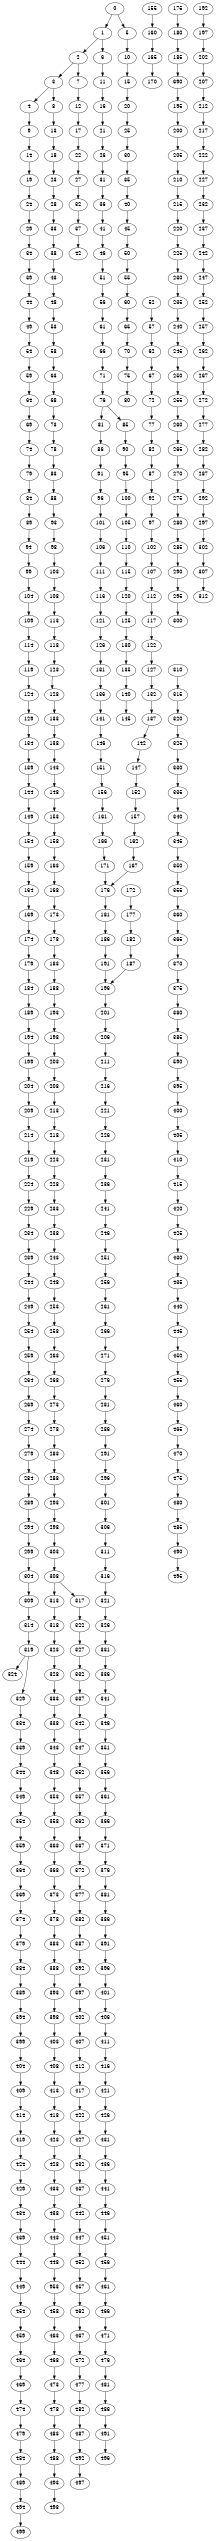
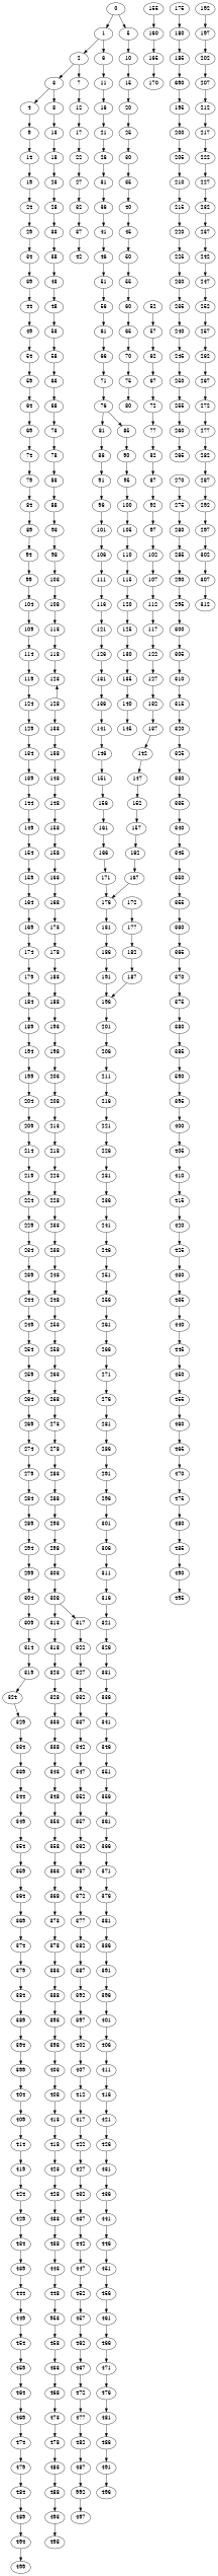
  digraph {
    0
    1
    5
    2
    6
    10
    3
    7
    11
    15
    4
    8
    12
    16
    20
    9
    13
    17
    21
    25
    14
    18
    22
    26
    30
    19
    23
    27
    31
    35
    24
    28
    32
    36
    40
    29
    33
    37
    41
    45
    34
    38
    42
    46
    50
    39
    43
    51
    55
    44
    48
    56
    60
    49
    53
    52
    57
    61
    65
    54
    58
    62
    66
    70
    59
    63
    67
    71
    75
    64
    68
    72
    76
    80
    69
    73
    77
    81
    85
    74
    78
    82
    86
    90
    79
    83
    87
    91
    95
    84
    88
    92
    96
    100
    89
    93
    97
    101
    105
    94
    98
    102
    106
    110
    99
    103
    107
    111
    115
    104
    108
    112
    116
    120
    109
    113
    117
    121
    125
    114
    118
    122
    126
    130
    119
    123
    127
    131
    135
    124
    128
    132
    136
    140
    129
    133
    137
    141
    145
    134
    138
    142
    146
    139
    143
    147
    151
    144
    148
    152
    156
    155
    160
    149
    153
    157
    161
    165
    154
    158
    162
    166
    170
    159
    163
    167
    171
    164
    168
    176
    175
    180
    169
    173
    172
    177
    181
    185
    174
    178
    182
    186
    n183 [label=690]
    179
    183
    187
    191
    195
    184
    188
    196
    200
    189
    193
    192
    197
    201
    205
    194
    198
    202
    206
    210
    199
    203
    207
    211
    215
    204
    208
    212
    216
    220
    209
    213
    217
    221
    225
    214
    218
    222
    226
    230
    219
    223
    227
    231
    235
    224
    228
    232
    236
    240
    229
    233
    237
    241
    245
    234
    238
    242
    246
    250
    239
    243
    247
    251
    255
    244
    248
    252
    256
    260
    249
    253
    257
    261
    265
    254
    258
    262
    266
    270
    259
    263
    267
    271
    275
    264
    268
    272
    276
    280
    269
    273
    277
    281
    285
    274
    278
    282
    286
    290
    279
    283
    287
    291
    295
    284
    288
    292
    296
    300
    289
    293
    297
    301
+   305
    294
    298
    302
    306
    310
    299
    303
    307
    311
    315
    304
    308
    312
    316
    320
    309
    313
    317
    321
    325
    314
    318
    322
    326
    330
    319
    323
    327
    331
    335
    324
    328
    332
    336
    340
    329
    333
    337
    341
    345
    334
    338
    342
    346
    350
    339
    343
    347
    351
    355
    344
    348
    352
    356
    360
    349
    353
    357
    361
    365
    354
    358
    362
    366
    370
    359
    363
    367
    371
    375
    364
    368
    372
    376
    380
    369
    373
    377
    381
    385
    374
    378
    382
    386
    n383 [label=590]
    379
    383
    387
    391
    395
    384
    388
    392
    396
    400
    389
    393
    397
    401
    405
    394
    398
    402
    406
    410
    399
    403
    407
    411
    415
    404
    408
    412
    416
    420
    409
    413
    417
    421
    425
    414
    418
    422
    426
    430
    419
    423
    427
    431
    435
    424
    428
    432
    436
    440
    429
    433
    437
    441
    445
    434
    438
    442
    446
    450
    439
    443
    447
    451
    455
    444
    448
    452
    456
    460
    449
    n455 [label=953]
    457
    461
    465
    454
    458
    462
    466
    470
    459
    463
    467
    471
    475
    464
    468
    472
    476
    480
    469
    473
    477
    481
    485
    474
    478
    482
    486
    490
    479
    483
    487
    491
    495
    484
    488
-   492
+   492 [label=992]
    496
    489
    493
    497
    494
    498
    499
    0 -> 1
    0 -> 5
    1 -> 2
    1 -> 6
    5 -> 10
    2 -> 3
    2 -> 7
    6 -> 11
    10 -> 15
    3 -> 4
    3 -> 8
    7 -> 12
    11 -> 16
    15 -> 20
    4 -> 9
    8 -> 13
    12 -> 17
    16 -> 21
    20 -> 25
    9 -> 14
    13 -> 18
    17 -> 22
    21 -> 26
    25 -> 30
    14 -> 19
    18 -> 23
    22 -> 27
    26 -> 31
    30 -> 35
    19 -> 24
    23 -> 28
    27 -> 32
    31 -> 36
    35 -> 40
    24 -> 29
    28 -> 33
    32 -> 37
    36 -> 41
    40 -> 45
    29 -> 34
    33 -> 38
    37 -> 42
    41 -> 46
    45 -> 50
    34 -> 39
    38 -> 43
    46 -> 51
    50 -> 55
    39 -> 44
    43 -> 48
    51 -> 56
    55 -> 60
    44 -> 49
    48 -> 53
    56 -> 61
    60 -> 65
    49 -> 54
    53 -> 58
    52 -> 57
    57 -> 62
    61 -> 66
    65 -> 70
    54 -> 59
    58 -> 63
    62 -> 67
    66 -> 71
    70 -> 75
    59 -> 64
    63 -> 68
    67 -> 72
    71 -> 76
    75 -> 80
    64 -> 69
    68 -> 73
    72 -> 77
    76 -> 81
    76 -> 85
    69 -> 74
    73 -> 78
    77 -> 82
    81 -> 86
    85 -> 90
    74 -> 79
    78 -> 83
    82 -> 87
    86 -> 91
    90 -> 95
    79 -> 84
    83 -> 88
    87 -> 92
    91 -> 96
    95 -> 100
    84 -> 89
    88 -> 93
    92 -> 97
    96 -> 101
    100 -> 105
    89 -> 94
    93 -> 98
    97 -> 102
    101 -> 106
    105 -> 110
    94 -> 99
    98 -> 103
    102 -> 107
    106 -> 111
    110 -> 115
    99 -> 104
    103 -> 108
    107 -> 112
    111 -> 116
    115 -> 120
    104 -> 109
    108 -> 113
    112 -> 117
    116 -> 121
    120 -> 125
    109 -> 114
    113 -> 118
    117 -> 122
    121 -> 126
    125 -> 130
    114 -> 119
    118 -> 123
    122 -> 127
    126 -> 131
    130 -> 135
    119 -> 124
-   123 -> 128
+   128 -> 123
    127 -> 132
    131 -> 136
    135 -> 140
    124 -> 129
    128 -> 133
    132 -> 137
    136 -> 141
    140 -> 145
    129 -> 134
    133 -> 138
    137 -> 142
    141 -> 146
    134 -> 139
    138 -> 143
    142 -> 147
    146 -> 151
    139 -> 144
    143 -> 148
    147 -> 152
    151 -> 156
    144 -> 149
    148 -> 153
    152 -> 157
    156 -> 161
    155 -> 160
    160 -> 165
    149 -> 154
    153 -> 158
    157 -> 162
    161 -> 166
    165 -> 170
    154 -> 159
    158 -> 163
    162 -> 167
    166 -> 171
    159 -> 164
    163 -> 168
    167 -> 176
    171 -> 176
    164 -> 169
    168 -> 173
    176 -> 181
    175 -> 180
    180 -> 185
    169 -> 174
    173 -> 178
    172 -> 177
    177 -> 182
    181 -> 186
    185 -> n183
    174 -> 179
    178 -> 183
    182 -> 187
    186 -> 191
    n183 -> 195
    179 -> 184
    183 -> 188
    187 -> 196
    191 -> 196
    195 -> 200
    184 -> 189
    188 -> 193
    196 -> 201
    200 -> 205
    189 -> 194
    193 -> 198
    192 -> 197
    197 -> 202
    201 -> 206
    205 -> 210
    194 -> 199
    198 -> 203
    202 -> 207
    206 -> 211
    210 -> 215
    199 -> 204
    203 -> 208
    207 -> 212
    211 -> 216
    215 -> 220
    204 -> 209
    208 -> 213
    212 -> 217
    216 -> 221
    220 -> 225
    209 -> 214
    213 -> 218
    217 -> 222
    221 -> 226
    225 -> 230
    214 -> 219
    218 -> 223
    222 -> 227
    226 -> 231
    230 -> 235
    219 -> 224
    223 -> 228
    227 -> 232
    231 -> 236
    235 -> 240
    224 -> 229
    228 -> 233
    232 -> 237
    236 -> 241
    240 -> 245
    229 -> 234
    233 -> 238
    237 -> 242
    241 -> 246
    245 -> 250
    234 -> 239
    238 -> 243
    242 -> 247
    246 -> 251
    250 -> 255
    239 -> 244
    243 -> 248
    247 -> 252
    251 -> 256
    255 -> 260
    244 -> 249
    248 -> 253
    252 -> 257
    256 -> 261
    260 -> 265
    249 -> 254
    253 -> 258
    257 -> 262
    261 -> 266
-   265 -> 270
    254 -> 259
    258 -> 263
    262 -> 267
    266 -> 271
    270 -> 275
    259 -> 264
    263 -> 268
    267 -> 272
    271 -> 276
    275 -> 280
    264 -> 269
    268 -> 273
    272 -> 277
    276 -> 281
    280 -> 285
    269 -> 274
    273 -> 278
    277 -> 282
    281 -> 286
    285 -> 290
    274 -> 279
    278 -> 283
    282 -> 287
    286 -> 291
    290 -> 295
    279 -> 284
    283 -> 288
    287 -> 292
    291 -> 296
    295 -> 300
    284 -> 289
    288 -> 293
    292 -> 297
    296 -> 301
+   300 -> 305
    289 -> 294
    293 -> 298
    297 -> 302
    301 -> 306
+   305 -> 310
    294 -> 299
    298 -> 303
    302 -> 307
    306 -> 311
    310 -> 315
    299 -> 304
    303 -> 308
    307 -> 312
    311 -> 316
    315 -> 320
    304 -> 309
    308 -> 313
    308 -> 317
    316 -> 321
    320 -> 325
    309 -> 314
    313 -> 318
    317 -> 322
    321 -> 326
    325 -> 330
    314 -> 319
    318 -> 323
    322 -> 327
    326 -> 331
    330 -> 335
    319 -> 324
    323 -> 328
    327 -> 332
    331 -> 336
    335 -> 340
-   319 -> 329
+   324 -> 329
    328 -> 333
    332 -> 337
    336 -> 341
    340 -> 345
    329 -> 334
    333 -> 338
    337 -> 342
    341 -> 346
    345 -> 350
    334 -> 339
    338 -> 343
    342 -> 347
    346 -> 351
    350 -> 355
    339 -> 344
    343 -> 348
    347 -> 352
    351 -> 356
    355 -> 360
    344 -> 349
    348 -> 353
    352 -> 357
    356 -> 361
    360 -> 365
    349 -> 354
    353 -> 358
    357 -> 362
    361 -> 366
    365 -> 370
    354 -> 359
    358 -> 363
    362 -> 367
    366 -> 371
    370 -> 375
    359 -> 364
    363 -> 368
    367 -> 372
    371 -> 376
    375 -> 380
    364 -> 369
    368 -> 373
    372 -> 377
    376 -> 381
    380 -> 385
    369 -> 374
    373 -> 378
    377 -> 382
    381 -> 386
    385 -> n383
    374 -> 379
    378 -> 383
    382 -> 387
    386 -> 391
    n383 -> 395
    379 -> 384
    383 -> 388
    387 -> 392
    391 -> 396
    395 -> 400
    384 -> 389
    388 -> 393
    392 -> 397
    396 -> 401
    400 -> 405
    389 -> 394
    393 -> 398
    397 -> 402
    401 -> 406
    405 -> 410
    394 -> 399
    398 -> 403
    402 -> 407
    406 -> 411
    410 -> 415
    399 -> 404
    403 -> 408
    407 -> 412
    411 -> 416
    415 -> 420
    404 -> 409
    408 -> 413
    412 -> 417
    416 -> 421
    420 -> 425
    409 -> 414
    413 -> 418
    417 -> 422
    421 -> 426
    425 -> 430
    414 -> 419
    418 -> 423
    422 -> 427
    426 -> 431
    430 -> 435
    419 -> 424
    423 -> 428
    427 -> 432
    431 -> 436
    435 -> 440
    424 -> 429
    428 -> 433
    432 -> 437
    436 -> 441
    440 -> 445
    429 -> 434
    433 -> 438
    437 -> 442
    441 -> 446
    445 -> 450
    434 -> 439
    438 -> 443
    442 -> 447
    446 -> 451
    450 -> 455
    439 -> 444
    443 -> 448
    447 -> 452
    451 -> 456
    455 -> 460
    444 -> 449
    448 -> n455
    452 -> 457
    456 -> 461
    460 -> 465
    449 -> 454
    n455 -> 458
    457 -> 462
    461 -> 466
    465 -> 470
    454 -> 459
    458 -> 463
    462 -> 467
    466 -> 471
    470 -> 475
    459 -> 464
    463 -> 468
    467 -> 472
    471 -> 476
    475 -> 480
    464 -> 469
    468 -> 473
    472 -> 477
    476 -> 481
    480 -> 485
    469 -> 474
    473 -> 478
    477 -> 482
    481 -> 486
    485 -> 490
    474 -> 479
    478 -> 483
    482 -> 487
    486 -> 491
    490 -> 495
    479 -> 484
    483 -> 488
    487 -> 492
    491 -> 496
    484 -> 489
    488 -> 493
    492 -> 497
    489 -> 494
    493 -> 498
    494 -> 499
  }
